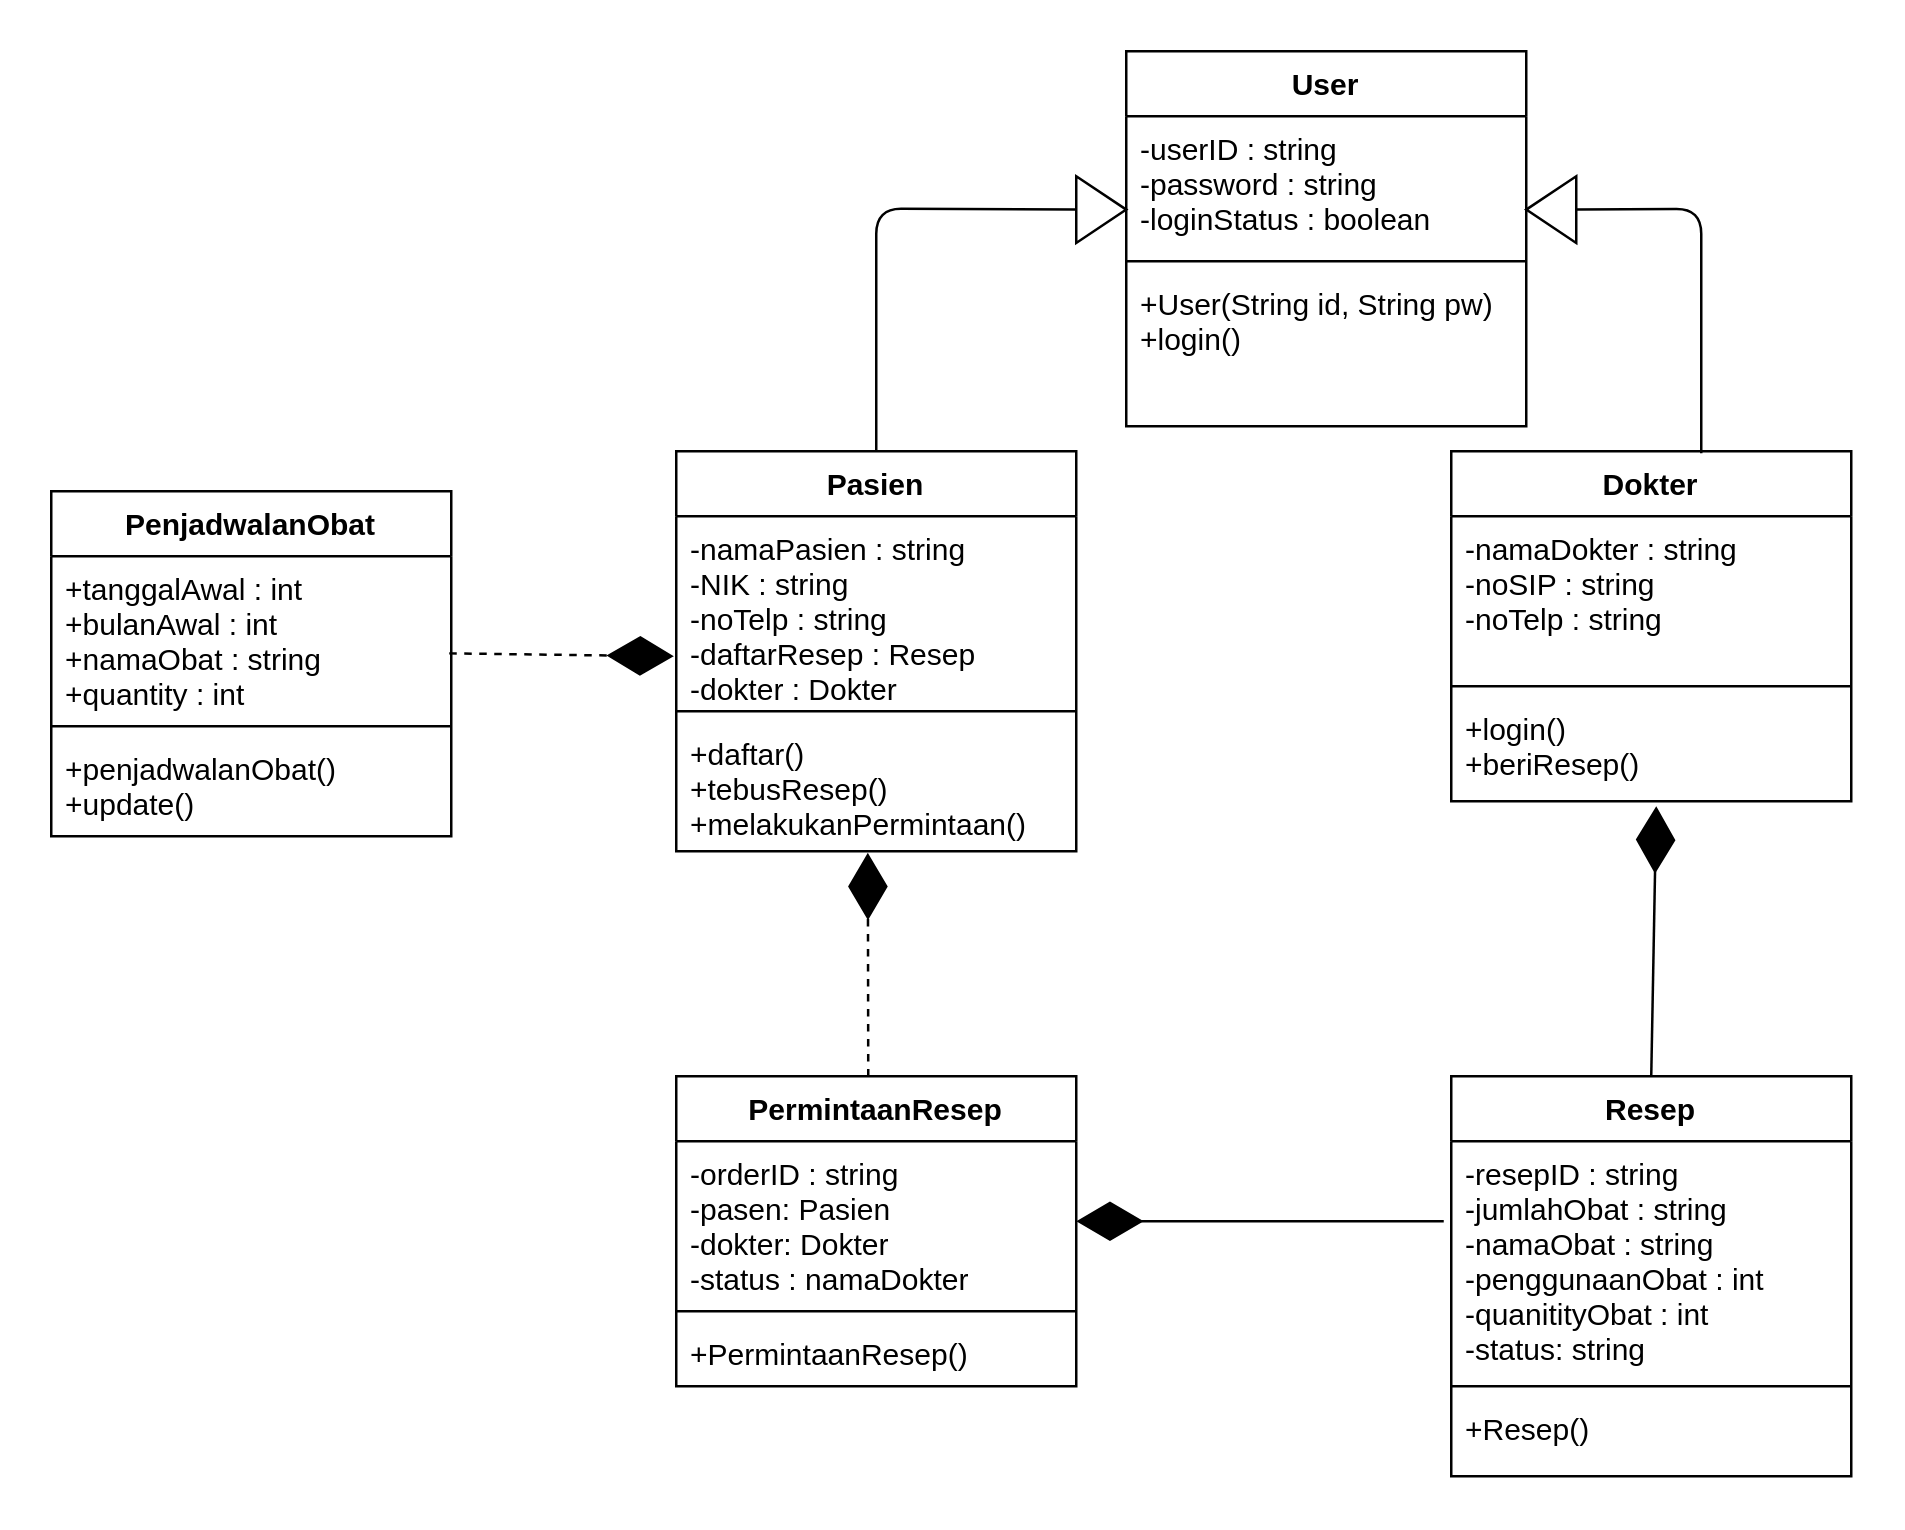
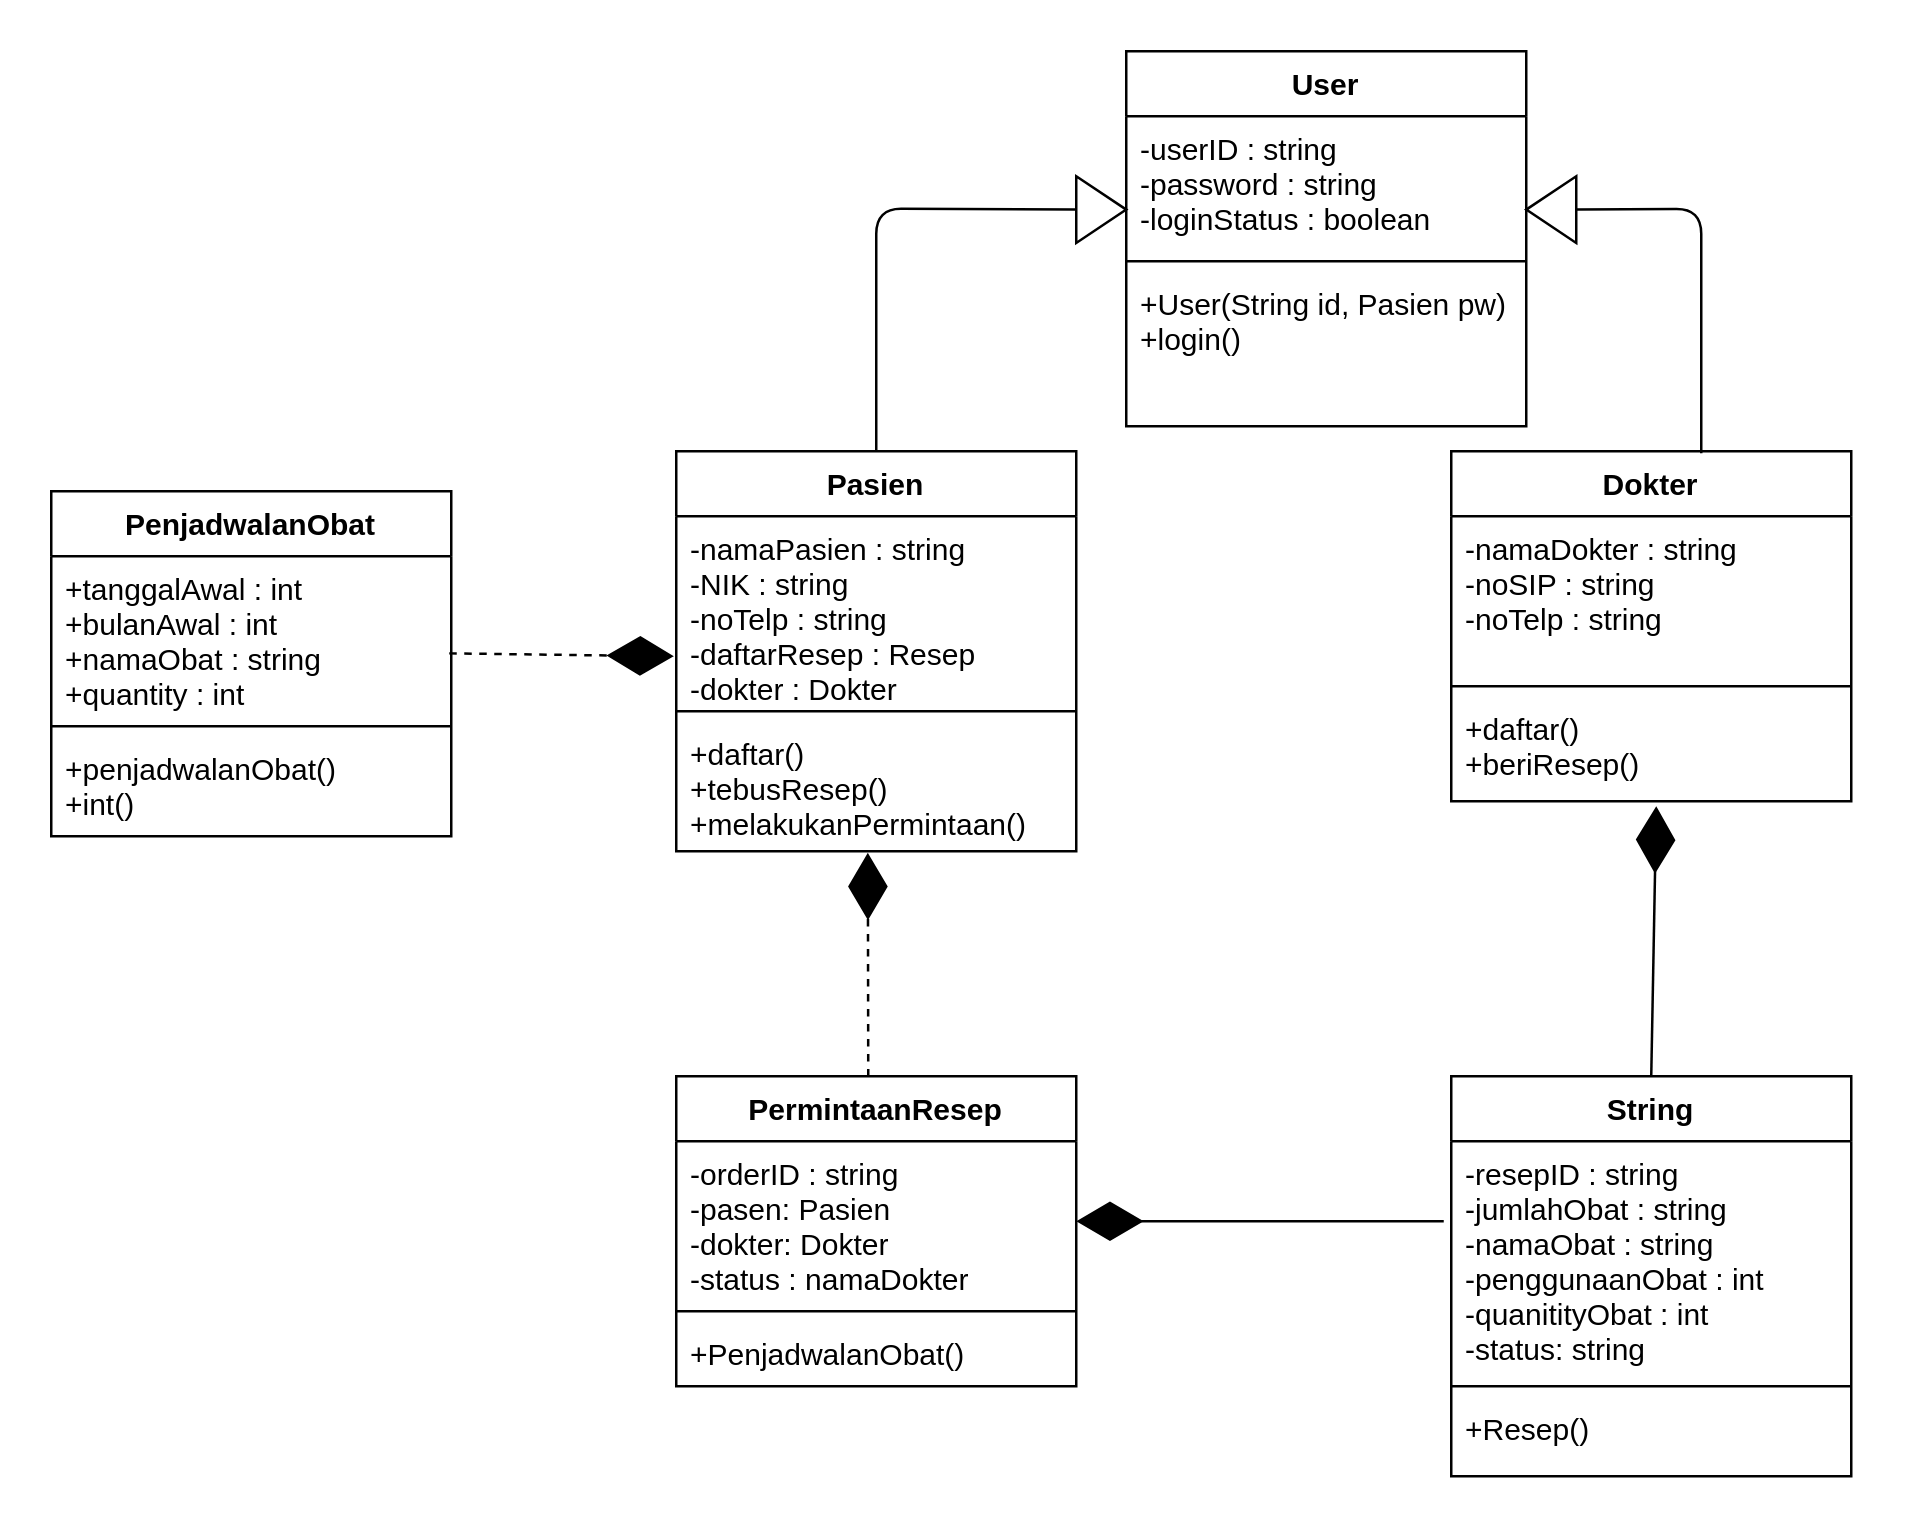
  <mxCell id="0" />
  <mxCell id="1" parent="0" />
  <mxCell id="2" value="User" style="swimlane;fontStyle=1;align=center;verticalAlign=top;childLayout=stackLayout;horizontal=1;startSize=26;horizontalStack=0;resizeParent=1;resizeParentMax=0;resizeLast=0;collapsible=1;marginBottom=0;" parent="1" vertex="1"><mxGeometry x="450" y="20" width="160" height="150" as="geometry" /></mxCell>
  <mxCell id="3" value="-userID : string&#10;-password : string&#10;-loginStatus : boolean&#10;" style="text;strokeColor=none;fillColor=none;align=left;verticalAlign=top;spacingLeft=4;spacingRight=4;overflow=hidden;rotatable=0;points=[[0,0.5],[1,0.5]];portConstraint=eastwest;" parent="2" vertex="1"><mxGeometry y="26" width="160" height="54" as="geometry" /></mxCell>
  <mxCell id="4" value="" style="line;strokeWidth=1;fillColor=none;align=left;verticalAlign=middle;spacingTop=-1;spacingLeft=3;spacingRight=3;rotatable=0;labelPosition=right;points=[];portConstraint=eastwest;" parent="2" vertex="1"><mxGeometry y="80" width="160" height="8" as="geometry" /></mxCell>
- <mxCell id="5" value="+User(String id, String pw)&#10;+login()&#10;&#10;" style="text;strokeColor=none;fillColor=none;align=left;verticalAlign=top;spacingLeft=4;spacingRight=4;overflow=hidden;rotatable=0;points=[[0,0.5],[1,0.5]];portConstraint=eastwest;" parent="2" vertex="1"><mxGeometry y="88" width="160" height="62" as="geometry" /></mxCell>
+ <mxCell id="5" value="+User(String id, Pasien pw)&#10;+login()&#10;&#10;" style="text;strokeColor=none;fillColor=none;align=left;verticalAlign=top;spacingLeft=4;spacingRight=4;overflow=hidden;rotatable=0;points=[[0,0.5],[1,0.5]];portConstraint=eastwest;" parent="2" vertex="1"><mxGeometry y="88" width="160" height="62" as="geometry" /></mxCell>
  <mxCell id="6" value="Pasien" style="swimlane;fontStyle=1;align=center;verticalAlign=top;childLayout=stackLayout;horizontal=1;startSize=26;horizontalStack=0;resizeParent=1;resizeParentMax=0;resizeLast=0;collapsible=1;marginBottom=0;" parent="1" vertex="1"><mxGeometry x="270" y="180" width="160" height="160" as="geometry" /></mxCell>
  <mxCell id="7" value="-namaPasien : string&#10;-NIK : string&#10;-noTelp : string&#10;-daftarResep : Resep&#10;-dokter : Dokter&#10;" style="text;strokeColor=none;fillColor=none;align=left;verticalAlign=top;spacingLeft=4;spacingRight=4;overflow=hidden;rotatable=0;points=[[0,0.5],[1,0.5]];portConstraint=eastwest;" parent="6" vertex="1"><mxGeometry y="26" width="160" height="74" as="geometry" /></mxCell>
  <mxCell id="8" value="" style="line;strokeWidth=1;fillColor=none;align=left;verticalAlign=middle;spacingTop=-1;spacingLeft=3;spacingRight=3;rotatable=0;labelPosition=right;points=[];portConstraint=eastwest;" parent="6" vertex="1"><mxGeometry y="100" width="160" height="8" as="geometry" /></mxCell>
  <mxCell id="9" value="+daftar()&#10;+tebusResep()&#10;+melakukanPermintaan()&#10;" style="text;strokeColor=none;fillColor=none;align=left;verticalAlign=top;spacingLeft=4;spacingRight=4;overflow=hidden;rotatable=0;points=[[0,0.5],[1,0.5]];portConstraint=eastwest;" parent="6" vertex="1"><mxGeometry y="108" width="160" height="52" as="geometry" /></mxCell>
  <mxCell id="10" value="Dokter" style="swimlane;fontStyle=1;align=center;verticalAlign=top;childLayout=stackLayout;horizontal=1;startSize=26;horizontalStack=0;resizeParent=1;resizeParentMax=0;resizeLast=0;collapsible=1;marginBottom=0;" parent="1" vertex="1"><mxGeometry x="580" y="180" width="160" height="140" as="geometry" /></mxCell>
  <mxCell id="11" value="-namaDokter : string&#10;-noSIP : string&#10;-noTelp : string&#10;" style="text;strokeColor=none;fillColor=none;align=left;verticalAlign=top;spacingLeft=4;spacingRight=4;overflow=hidden;rotatable=0;points=[[0,0.5],[1,0.5]];portConstraint=eastwest;" parent="10" vertex="1"><mxGeometry y="26" width="160" height="64" as="geometry" /></mxCell>
  <mxCell id="12" value="" style="line;strokeWidth=1;fillColor=none;align=left;verticalAlign=middle;spacingTop=-1;spacingLeft=3;spacingRight=3;rotatable=0;labelPosition=right;points=[];portConstraint=eastwest;" parent="10" vertex="1"><mxGeometry y="90" width="160" height="8" as="geometry" /></mxCell>
- <mxCell id="13" value="+login()&#10;+beriResep()" style="text;strokeColor=none;fillColor=none;align=left;verticalAlign=top;spacingLeft=4;spacingRight=4;overflow=hidden;rotatable=0;points=[[0,0.5],[1,0.5]];portConstraint=eastwest;" parent="10" vertex="1"><mxGeometry y="98" width="160" height="42" as="geometry" /></mxCell>
+ <mxCell id="13" value="+daftar()&#10;+beriResep()" style="text;strokeColor=none;fillColor=none;align=left;verticalAlign=top;spacingLeft=4;spacingRight=4;overflow=hidden;rotatable=0;points=[[0,0.5],[1,0.5]];portConstraint=eastwest;" parent="10" vertex="1"><mxGeometry y="98" width="160" height="42" as="geometry" /></mxCell>
  <mxCell id="14" value="" style="triangle;whiteSpace=wrap;html=1;" parent="1" vertex="1"><mxGeometry x="430" y="70" width="20" height="26.67" as="geometry" /></mxCell>
  <mxCell id="15" value="" style="endArrow=none;html=1;exitX=0.5;exitY=0;exitDx=0;exitDy=0;entryX=0;entryY=0.5;entryDx=0;entryDy=0;" parent="1" source="6" target="14" edge="1"><mxGeometry width="50" height="50" relative="1" as="geometry"><mxPoint x="440" y="130" as="sourcePoint" /><mxPoint x="490" y="80" as="targetPoint" /><Array as="points"><mxPoint x="350" y="83" /></Array></mxGeometry></mxCell>
  <mxCell id="16" value="" style="triangle;whiteSpace=wrap;html=1;rotation=-180;" parent="1" vertex="1"><mxGeometry x="610" y="70" width="20" height="26.67" as="geometry" /></mxCell>
  <mxCell id="17" value="" style="endArrow=none;html=1;entryX=0;entryY=0.5;entryDx=0;entryDy=0;exitX=0.625;exitY=0.006;exitDx=0;exitDy=0;exitPerimeter=0;" parent="1" source="10" target="16" edge="1"><mxGeometry width="50" height="50" relative="1" as="geometry"><mxPoint x="680" y="170" as="sourcePoint" /><mxPoint x="630" y="80" as="targetPoint" /><Array as="points"><mxPoint x="680" y="83" /></Array></mxGeometry></mxCell>
  <mxCell id="18" value="" style="endArrow=diamondThin;endFill=1;endSize=24;html=1;entryX=-0.006;entryY=0.757;entryDx=0;entryDy=0;entryPerimeter=0;exitX=0.995;exitY=0.607;exitDx=0;exitDy=0;exitPerimeter=0;dashed=1;" parent="1" source="20" target="7" edge="1"><mxGeometry width="160" relative="1" as="geometry"><mxPoint x="339" y="420" as="sourcePoint" /><mxPoint x="339" y="353" as="targetPoint" /></mxGeometry></mxCell>
  <mxCell id="19" value="PenjadwalanObat" style="swimlane;fontStyle=1;align=center;verticalAlign=top;childLayout=stackLayout;horizontal=1;startSize=26;horizontalStack=0;resizeParent=1;resizeParentMax=0;resizeLast=0;collapsible=1;marginBottom=0;" parent="1" vertex="1"><mxGeometry x="20" y="196" width="160" height="138" as="geometry" /></mxCell>
  <mxCell id="20" value="+tanggalAwal : int&#10;+bulanAwal : int&#10;+namaObat : string&#10;+quantity : int" style="text;strokeColor=none;fillColor=none;align=left;verticalAlign=top;spacingLeft=4;spacingRight=4;overflow=hidden;rotatable=0;points=[[0,0.5],[1,0.5]];portConstraint=eastwest;" parent="19" vertex="1"><mxGeometry y="26" width="160" height="64" as="geometry" /></mxCell>
  <mxCell id="21" value="" style="line;strokeWidth=1;fillColor=none;align=left;verticalAlign=middle;spacingTop=-1;spacingLeft=3;spacingRight=3;rotatable=0;labelPosition=right;points=[];portConstraint=eastwest;" parent="19" vertex="1"><mxGeometry y="90" width="160" height="8" as="geometry" /></mxCell>
- <mxCell id="22" value="+penjadwalanObat()&#10;+update()" style="text;strokeColor=none;fillColor=none;align=left;verticalAlign=top;spacingLeft=4;spacingRight=4;overflow=hidden;rotatable=0;points=[[0,0.5],[1,0.5]];portConstraint=eastwest;" parent="19" vertex="1"><mxGeometry y="98" width="160" height="40" as="geometry" /></mxCell>
+ <mxCell id="22" value="+penjadwalanObat()&#10;+int()" style="text;strokeColor=none;fillColor=none;align=left;verticalAlign=top;spacingLeft=4;spacingRight=4;overflow=hidden;rotatable=0;points=[[0,0.5],[1,0.5]];portConstraint=eastwest;" parent="19" vertex="1"><mxGeometry y="98" width="160" height="40" as="geometry" /></mxCell>
  <mxCell id="23" value="PermintaanResep" style="swimlane;fontStyle=1;align=center;verticalAlign=top;childLayout=stackLayout;horizontal=1;startSize=26;horizontalStack=0;resizeParent=1;resizeParentMax=0;resizeLast=0;collapsible=1;marginBottom=0;" parent="1" vertex="1"><mxGeometry x="270" y="430" width="160" height="124" as="geometry" /></mxCell>
  <mxCell id="24" value="-orderID : string&#10;-pasen: Pasien&#10;-dokter: Dokter&#10;-status : namaDokter&#10;" style="text;strokeColor=none;fillColor=none;align=left;verticalAlign=top;spacingLeft=4;spacingRight=4;overflow=hidden;rotatable=0;points=[[0,0.5],[1,0.5]];portConstraint=eastwest;" parent="23" vertex="1"><mxGeometry y="26" width="160" height="64" as="geometry" /></mxCell>
  <mxCell id="25" value="" style="line;strokeWidth=1;fillColor=none;align=left;verticalAlign=middle;spacingTop=-1;spacingLeft=3;spacingRight=3;rotatable=0;labelPosition=right;points=[];portConstraint=eastwest;" parent="23" vertex="1"><mxGeometry y="90" width="160" height="8" as="geometry" /></mxCell>
- <mxCell id="26" value="+PermintaanResep()" style="text;strokeColor=none;fillColor=none;align=left;verticalAlign=top;spacingLeft=4;spacingRight=4;overflow=hidden;rotatable=0;points=[[0,0.5],[1,0.5]];portConstraint=eastwest;" parent="23" vertex="1"><mxGeometry y="98" width="160" height="26" as="geometry" /></mxCell>
+ <mxCell id="26" value="+PenjadwalanObat()" style="text;strokeColor=none;fillColor=none;align=left;verticalAlign=top;spacingLeft=4;spacingRight=4;overflow=hidden;rotatable=0;points=[[0,0.5],[1,0.5]];portConstraint=eastwest;" parent="23" vertex="1"><mxGeometry y="98" width="160" height="26" as="geometry" /></mxCell>
  <mxCell id="27" value="" style="endArrow=diamondThin;endFill=1;endSize=24;html=1;entryX=0.479;entryY=1.012;entryDx=0;entryDy=0;entryPerimeter=0;exitX=0.48;exitY=0.001;exitDx=0;exitDy=0;exitPerimeter=0;dashed=1;" parent="1" source="23" target="9" edge="1"><mxGeometry width="160" relative="1" as="geometry"><mxPoint x="380" y="400" as="sourcePoint" /><mxPoint x="540" y="400" as="targetPoint" /></mxGeometry></mxCell>
- <mxCell id="28" value="Resep" style="swimlane;fontStyle=1;align=center;verticalAlign=top;childLayout=stackLayout;horizontal=1;startSize=26;horizontalStack=0;resizeParent=1;resizeParentMax=0;resizeLast=0;collapsible=1;marginBottom=0;" parent="1" vertex="1"><mxGeometry x="580" y="430" width="160" height="160" as="geometry" /></mxCell>
+ <mxCell id="28" value="String" style="swimlane;fontStyle=1;align=center;verticalAlign=top;childLayout=stackLayout;horizontal=1;startSize=26;horizontalStack=0;resizeParent=1;resizeParentMax=0;resizeLast=0;collapsible=1;marginBottom=0;" parent="1" vertex="1"><mxGeometry x="580" y="430" width="160" height="160" as="geometry" /></mxCell>
  <mxCell id="29" value="-resepID : string&#10;-jumlahObat : string&#10;-namaObat : string&#10;-penggunaanObat : int&#10;-quanitityObat : int&#10;-status: string&#10;" style="text;strokeColor=none;fillColor=none;align=left;verticalAlign=top;spacingLeft=4;spacingRight=4;overflow=hidden;rotatable=0;points=[[0,0.5],[1,0.5]];portConstraint=eastwest;" parent="28" vertex="1"><mxGeometry y="26" width="160" height="94" as="geometry" /></mxCell>
  <mxCell id="30" value="" style="line;strokeWidth=1;fillColor=none;align=left;verticalAlign=middle;spacingTop=-1;spacingLeft=3;spacingRight=3;rotatable=0;labelPosition=right;points=[];portConstraint=eastwest;" parent="28" vertex="1"><mxGeometry y="120" width="160" height="8" as="geometry" /></mxCell>
  <mxCell id="31" value="+Resep()" style="text;strokeColor=none;fillColor=none;align=left;verticalAlign=top;spacingLeft=4;spacingRight=4;overflow=hidden;rotatable=0;points=[[0,0.5],[1,0.5]];portConstraint=eastwest;" parent="28" vertex="1"><mxGeometry y="128" width="160" height="32" as="geometry" /></mxCell>
  <mxCell id="32" value="" style="endArrow=diamondThin;endFill=1;endSize=24;html=1;exitX=0.5;exitY=0;exitDx=0;exitDy=0;" parent="1" source="28" edge="1"><mxGeometry width="160" relative="1" as="geometry"><mxPoint x="659.74" y="409.384" as="sourcePoint" /><mxPoint x="662" y="322" as="targetPoint" /></mxGeometry></mxCell>
  <mxCell id="33" value="" style="endArrow=diamondThin;endFill=1;endSize=24;html=1;entryX=1;entryY=0.5;entryDx=0;entryDy=0;" parent="1" target="24" edge="1"><mxGeometry width="160" relative="1" as="geometry"><mxPoint x="577" y="488" as="sourcePoint" /><mxPoint x="540" y="447.314" as="targetPoint" /></mxGeometry></mxCell>
